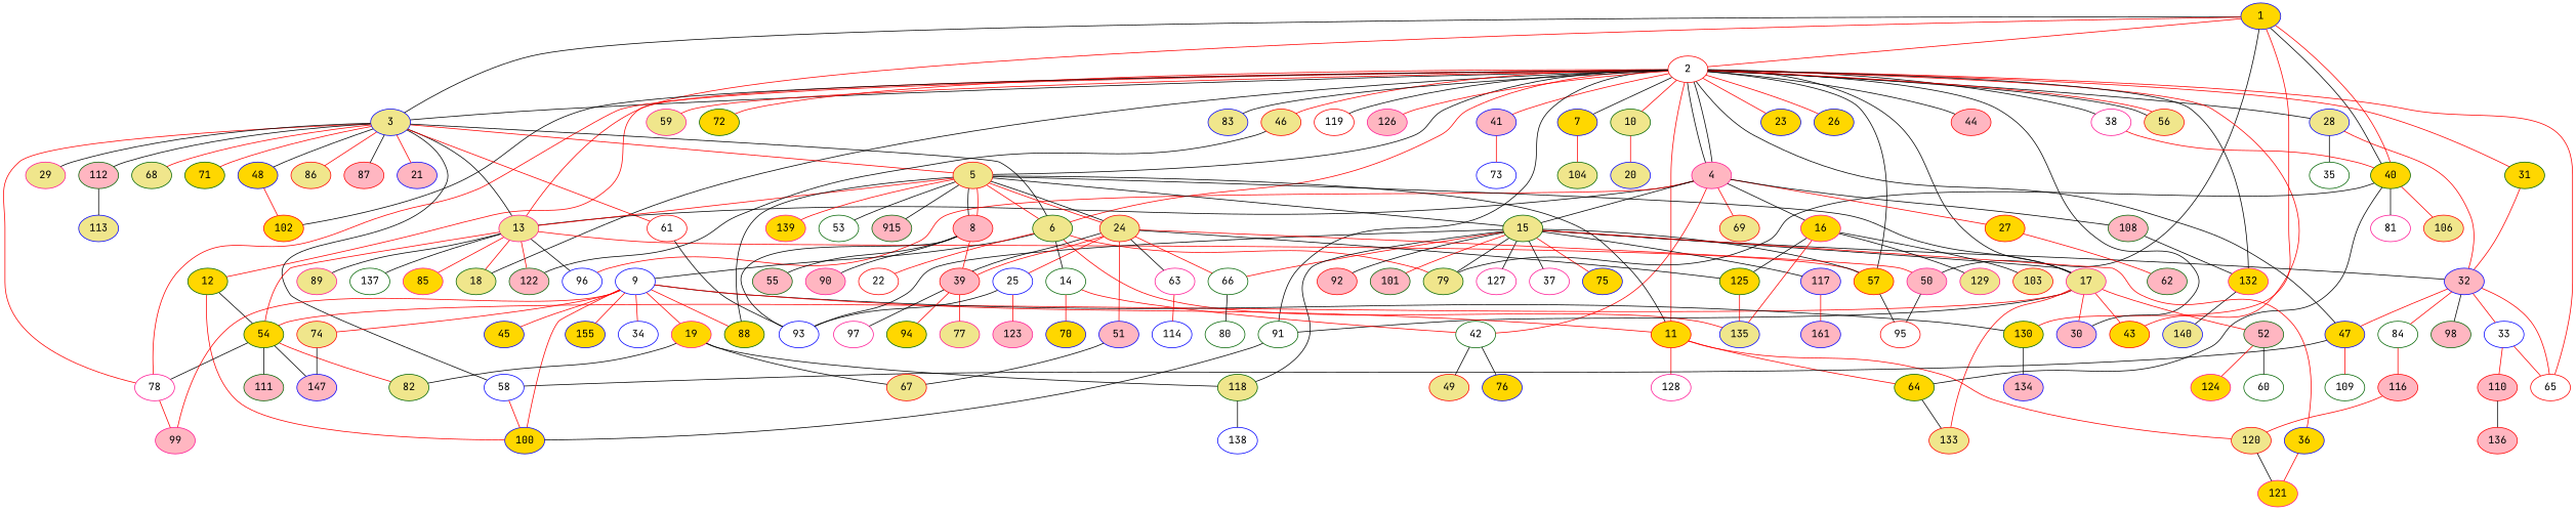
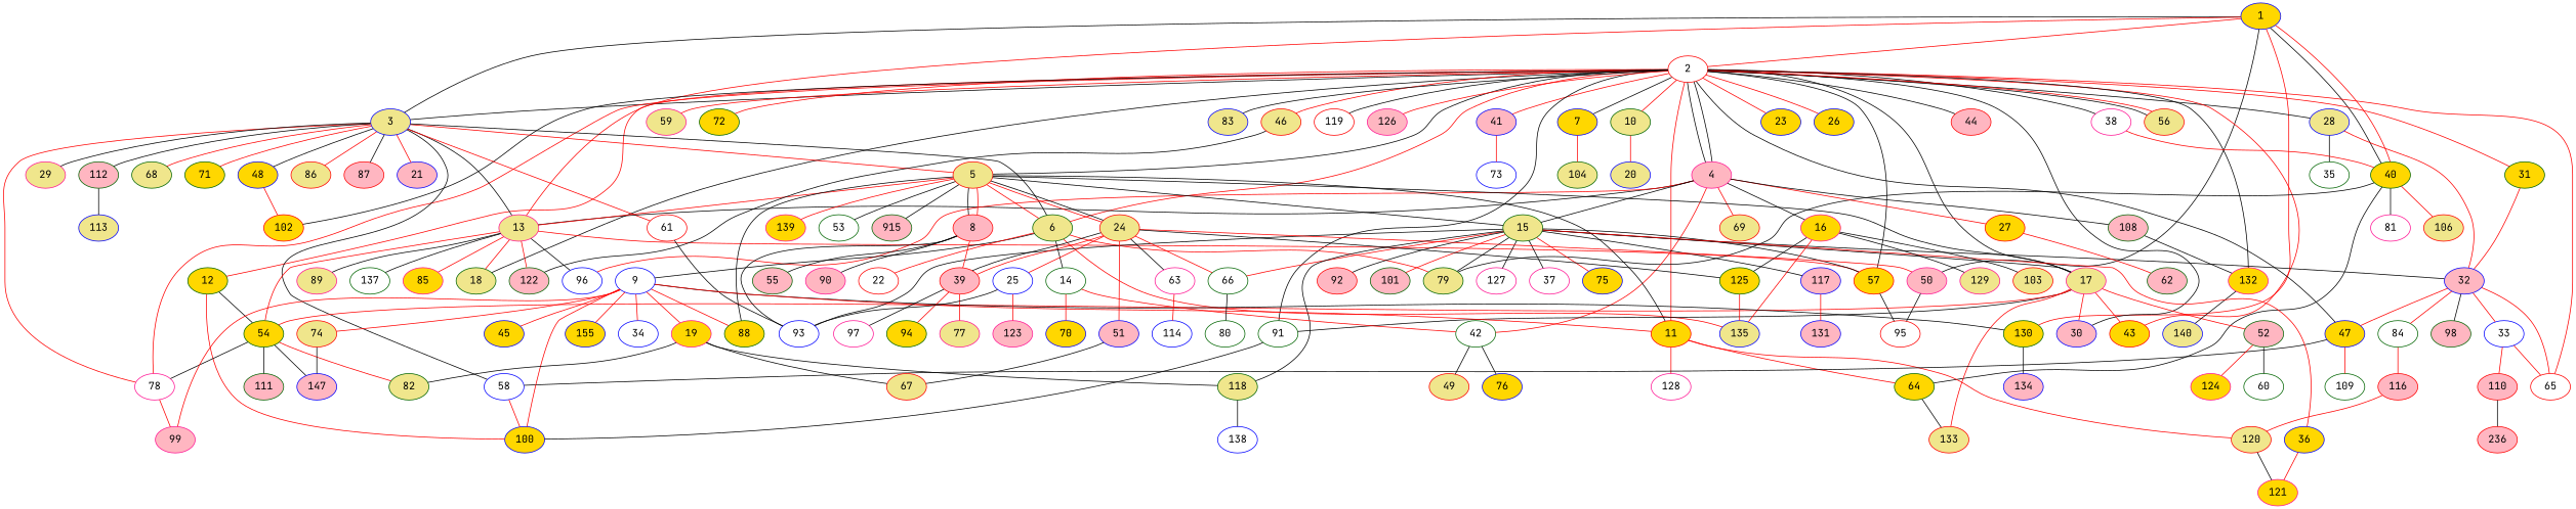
  graph {
    fontname="JetBrains Mono"
    node [color=darkgreen fillcolor=gold fontname="JetBrains Mono" style=filled]
    edge [color=red fontname="JetBrains Mono"]
    1 [color=blue]
    2 [color=red fillcolor=white]
    3 [color=blue fillcolor=khaki]
    13 [color=deeppink fillcolor=khaki]
    40
    50 [color=deeppink fillcolor=lightpink]
    130
    4 [color=deeppink fillcolor=lightpink]
    5 [color=red fillcolor=khaki]
    6 [fillcolor=khaki]
    7 [color=blue]
    10 [fillcolor=khaki]
    11 [color=red]
    12
    17 [color=deeppink fillcolor=khaki]
    18 [fillcolor=khaki]
    23 [color=blue]
    26 [color=blue]
    28 [color=blue fillcolor=khaki]
    30 [color=blue fillcolor=lightpink]
    31
    38 [color=deeppink fillcolor=white]
    41 [color=blue fillcolor=lightpink]
    43 [color=red]
    44 [color=red fillcolor=lightpink]
    46 [color=red fillcolor=khaki]
    47 [color=blue]
    56 [color=red fillcolor=khaki]
    57 [color=red]
    59 [color=deeppink fillcolor=khaki]
    65 [color=red fillcolor=white]
    72
    78 [color=deeppink fillcolor=white]
    83 [color=blue fillcolor=khaki]
    91 [fillcolor=white]
    102 [color=red]
    119 [color=red fillcolor=white]
    126 [color=deeppink fillcolor=lightpink]
    132 [color=deeppink]
    21 [color=blue fillcolor=lightpink]
    29 [color=deeppink fillcolor=khaki]
    48 [color=blue]
    58 [color=blue fillcolor=white]
    61 [color=red fillcolor=white]
    68 [fillcolor=khaki]
    71
    86 [color=red fillcolor=khaki]
    87 [color=red fillcolor=lightpink]
    112 [fillcolor=lightpink]
    96 [color=blue fillcolor=white]
    54
    85 [color=deeppink]
    89 [color=deeppink fillcolor=khaki]
    122 [fillcolor=lightpink]
    137 [fillcolor=white]
    79 [fillcolor=khaki]
    64
    81 [color=deeppink fillcolor=white]
    106 [color=red fillcolor=khaki]
    95 [color=red fillcolor=white]
    134 [color=blue fillcolor=lightpink]
    15 [fillcolor=khaki]
    16 [color=deeppink]
    27 [color=red]
    42 [fillcolor=white]
    69 [color=red fillcolor=khaki]
    108 [fillcolor=lightpink]
    8 [color=red fillcolor=lightpink]
    24 [color=red fillcolor=khaki]
    53 [fillcolor=white]
    88
    n72 [fillcolor=lightpink label=915]
    139 [color=deeppink]
    9 [color=blue fillcolor=white]
    14 [fillcolor=white]
    22 [color=red fillcolor=white]
    135 [color=blue fillcolor=khaki]
    104 [fillcolor=khaki]
    20 [color=blue fillcolor=khaki]
    120 [color=red fillcolor=khaki]
    128 [color=deeppink fillcolor=white]
    100 [color=blue]
    52 [fillcolor=lightpink]
    133 [color=red fillcolor=khaki]
    32 [color=blue fillcolor=lightpink]
    35 [fillcolor=white]
    73 [color=blue fillcolor=white]
    109 [fillcolor=white]
    99 [color=deeppink fillcolor=lightpink]
    140 [color=blue fillcolor=khaki]
    93 [color=blue fillcolor=white]
    113 [color=blue fillcolor=khaki]
    36 [color=blue]
    37 [color=deeppink fillcolor=white]
    66 [fillcolor=white]
    75 [color=blue]
    92 [color=red fillcolor=lightpink]
    101 [fillcolor=lightpink]
    117 [color=blue fillcolor=lightpink]
    118 [fillcolor=khaki]
    127 [color=deeppink fillcolor=white]
    103 [color=red fillcolor=khaki]
    125
    129 [color=deeppink fillcolor=khaki]
    62 [fillcolor=lightpink]
    49 [color=red fillcolor=khaki]
    76 [color=blue]
    39 [color=red fillcolor=lightpink]
    55 [fillcolor=lightpink]
    90 [color=deeppink fillcolor=lightpink]
    25 [color=blue fillcolor=white]
    51 [color=blue fillcolor=lightpink]
    63 [color=deeppink fillcolor=white]
    19 [color=deeppink]
    34 [color=blue fillcolor=white]
    45 [color=blue]
    74 [color=red fillcolor=khaki]
    n118 [color=blue label=155]
    70 [color=blue]
    77 [color=deeppink fillcolor=khaki]
    94
    97 [color=deeppink fillcolor=white]
    67 [color=red fillcolor=khaki]
    82 [fillcolor=khaki]
    n125 [color=blue fillcolor=lightpink label=147]
    121 [color=deeppink]
    111 [fillcolor=lightpink]
    33 [color=blue fillcolor=white]
    84 [fillcolor=white]
    98 [fillcolor=lightpink]
    80 [fillcolor=white]
-   131 [color=blue fillcolor=lightpink label=161]
+   131 [color=blue fillcolor=lightpink]
    138 [color=blue fillcolor=white]
    60 [fillcolor=white]
    124 [color=deeppink]
    123 [color=deeppink fillcolor=lightpink]
    114 [color=blue fillcolor=white]
    110 [color=red fillcolor=lightpink]
    116 [color=red fillcolor=lightpink]
-   136 [color=red fillcolor=lightpink]
+   136 [color=red fillcolor=lightpink label=236]
    1 -- 2
    1 -- 3 [color=black]
    1 -- 13
    1 -- 40 [color=black]
    1 -- 40
    1 -- 50 [color=black]
    1 -- 130
    2 -- 3 [color=black]
    2 -- 4 [color=black]
    2 -- 4 [color=black]
    2 -- 5 [color=black]
    2 -- 6
    2 -- 7 [color=black]
    2 -- 10
    2 -- 11
    2 -- 12
    2 -- 17 [color=black]
    2 -- 18 [color=black]
    2 -- 23
    2 -- 26
    2 -- 28 [color=black]
    2 -- 30 [color=black]
    2 -- 31
    2 -- 38 [color=black]
    2 -- 41
    2 -- 43
    2 -- 44 [color=black]
    2 -- 46
    2 -- 47 [color=black]
    2 -- 56 [color=black]
    2 -- 56
    2 -- 57 [color=black]
    2 -- 59
    2 -- 65
    2 -- 72
    2 -- 78
    2 -- 83 [color=black]
    2 -- 91 [color=black]
    2 -- 102 [color=black]
    2 -- 119 [color=black]
    2 -- 126
    2 -- 132 [color=black]
    3 -- 13 [color=black]
    3 -- 5
    3 -- 6 [color=black]
    3 -- 78
    3 -- 21
    3 -- 29 [color=black]
    3 -- 48 [color=black]
    3 -- 58 [color=black]
    3 -- 61
    3 -- 68
    3 -- 71
    3 -- 86
    3 -- 87 [color=black]
    3 -- 112 [color=black]
    13 -- 18
    13 -- 57
    13 -- 96 [color=black]
    13 -- 54
    13 -- 85
    13 -- 89 [color=black]
    13 -- 122
    13 -- 137 [color=black]
    40 -- 79 [color=black]
    40 -- 64 [color=black]
    40 -- 81 [color=black]
    40 -- 106
    50 -- 95 [color=black]
    130 -- 134 [color=black]
    4 -- 13 [color=black]
    4 -- 96
    4 -- 15 [color=black]
    4 -- 16 [color=black]
    4 -- 27
    4 -- 42
    4 -- 69
    4 -- 108 [color=black]
    5 -- 13
    5 -- 6
    5 -- 11 [color=black]
    5 -- 17 [color=black]
    5 -- 15 [color=black]
    5 -- 8 [color=black]
    5 -- 8
    5 -- 24
    5 -- 24 [color=black]
    5 -- 53 [color=black]
    5 -- 88 [color=black]
    5 -- n72 [color=black]
    5 -- 139
    6 -- 79
    6 -- 9 [color=black]
    6 -- 14 [color=black]
    6 -- 22
    6 -- 135
    7 -- 104
    10 -- 20
    11 -- 64
    11 -- 120
    11 -- 128
    12 -- 54 [color=black]
    12 -- 100
    17 -- 30
    17 -- 43
    17 -- 91 [color=black]
    17 -- 54
    17 -- 52
    17 -- 133
    28 -- 32
    28 -- 35 [color=black]
    31 -- 32
    38 -- 40
    41 -- 73
    46 -- 122 [color=black]
    47 -- 58 [color=black]
    47 -- 109
    57 -- 95 [color=black]
    78 -- 99
    91 -- 100 [color=black]
    132 -- 140 [color=black]
    48 -- 102
    58 -- 100
    61 -- 93 [color=black]
    112 -- 113 [color=black]
    54 -- 78 [color=black]
    54 -- 82
    54 -- n125 [color=black]
    54 -- 111 [color=black]
    64 -- 133 [color=black]
    15 -- 17 [color=black]
    15 -- 57 [color=black]
    15 -- 79 [color=black]
    15 -- 32 [color=black]
    15 -- 93 [color=black]
    15 -- 36
    15 -- 37 [color=black]
    15 -- 66
    15 -- 75
    15 -- 92 [color=black]
    15 -- 101
    15 -- 117 [color=black]
    15 -- 118 [color=black]
    15 -- 127 [color=black]
    16 -- 135
    16 -- 103 [color=black]
    16 -- 125 [color=black]
    16 -- 129 [color=black]
    27 -- 62
    42 -- 49 [color=black]
    42 -- 76 [color=black]
    108 -- 132 [color=black]
    8 -- 93 [color=black]
    8 -- 39
    8 -- 55 [color=black]
    8 -- 90 [color=black]
    24 -- 50
    24 -- 66
    24 -- 125 [color=black]
    24 -- 39 [color=black]
    24 -- 39
    24 -- 25
    24 -- 51
    24 -- 63 [color=black]
    9 -- 130 [color=black]
    9 -- 11
    9 -- 88
    9 -- 100
    9 -- 99
    9 -- 19
    9 -- 34
    9 -- 45
    9 -- 74
    9 -- n118
    14 -- 42
    14 -- 70
    120 -- 121 [color=black]
    52 -- 60 [color=black]
    52 -- 124
    32 -- 47
    32 -- 65
    32 -- 33
    32 -- 84
    32 -- 98 [color=black]
    36 -- 121
    66 -- 80 [color=black]
    117 -- 131
    118 -- 138 [color=black]
    125 -- 135
    39 -- 77
    39 -- 94
    39 -- 97 [color=black]
    25 -- 93 [color=black]
    25 -- 123
    51 -- 67 [color=black]
    63 -- 114
    19 -- 118 [color=black]
    19 -- 67 [color=black]
    19 -- 82 [color=black]
    74 -- n125 [color=black]
    33 -- 65
    33 -- 110
    84 -- 116
    110 -- 136 [color=black]
    116 -- 120
  }
